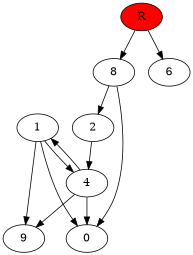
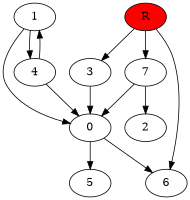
  digraph {
    1
    4
    n3 [label=0]
-   9
+   5
    6
    2
-   8
+   3
+   8 [label=7]
    R [fillcolor="#ff0000" style=filled]
    1 -> 4
    1 -> n3
-   1 -> 9
    4 -> 1
    4 -> n3
-   4 -> 9
-   2 -> 4
+   n3 -> 5
+   n3 -> 6
+   3 -> n3
    8 -> n3
    8 -> 2
    R -> 6
+   R -> 3
    R -> 8
  }
